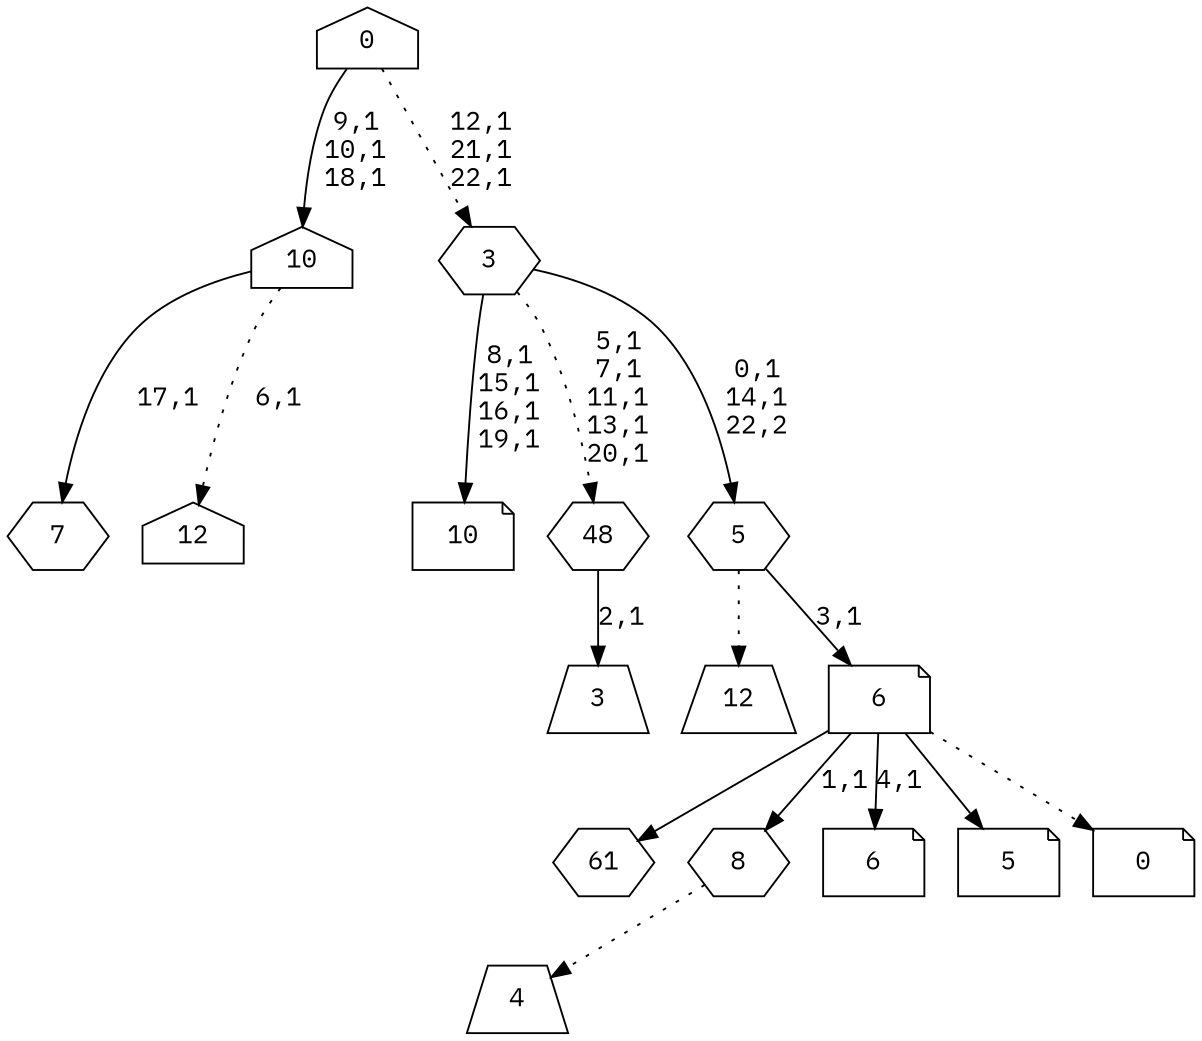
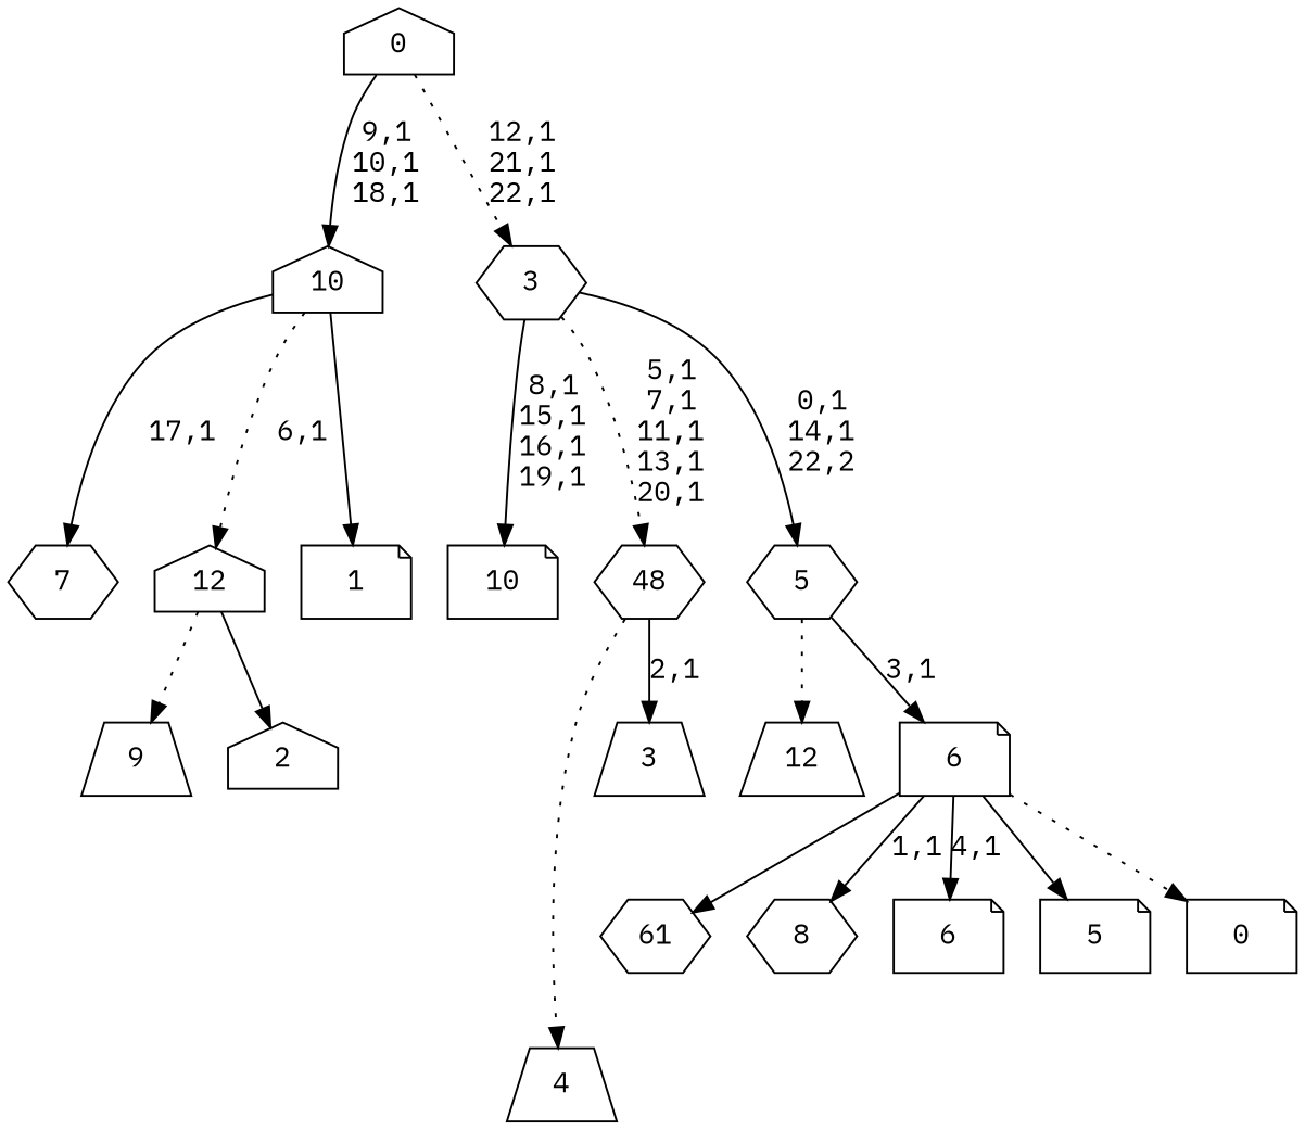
  digraph {
    fontname="IBM Plex Mono"
    node [fontname="IBM Plex Mono" shape=hexagon]
    edge [fontname="IBM Plex Mono" style=solid]
    n1 [label=12 shape=trapezium]
    n2 [label=61]
    n3 [label=10 shape=note]
+   n4 [label=9 shape=trapezium]
    n5 [label=8]
    n6 [label=7]
    n7 [label=6 shape=note]
    n8 [label=5 shape=note]
    n9 [label=4 shape=trapezium]
    n10 [label=3 shape=trapezium]
    n11 [label=48]
+   n12 [label=2 shape=house]
    12 [shape=house]
+   n14 [label=1 shape=note]
    10 [shape=house]
    n16 [label=0 shape=note]
    6 [shape=note]
    5
    3
    0 [shape=house]
-   n5 -> n9 [style=dotted]
+   n11 -> n9 [style=dotted]
    n11 -> n10 [label="2,1"]
+   12 -> n4 [style=dotted]
+   12 -> n12
    10 -> n6 [label="17,1"]
    10 -> 12 [label="6,1" style=dotted]
+   10 -> n14
    6 -> n2
    6 -> n5 [label="1,1"]
    6 -> n7 [label="4,1"]
    6 -> n8
    6 -> n16 [style=dotted]
    5 -> n1 [style=dotted]
    5 -> 6 [label="3,1"]
    3 -> n3 [label="8,1\n15,1\n16,1\n19,1"]
    3 -> n11 [label="5,1\n7,1\n11,1\n13,1\n20,1" style=dotted]
    3 -> 5 [label="0,1\n14,1\n22,2"]
    0 -> 10 [label="9,1\n10,1\n18,1"]
    0 -> 3 [label="12,1\n21,1\n22,1" style=dotted]
  }
